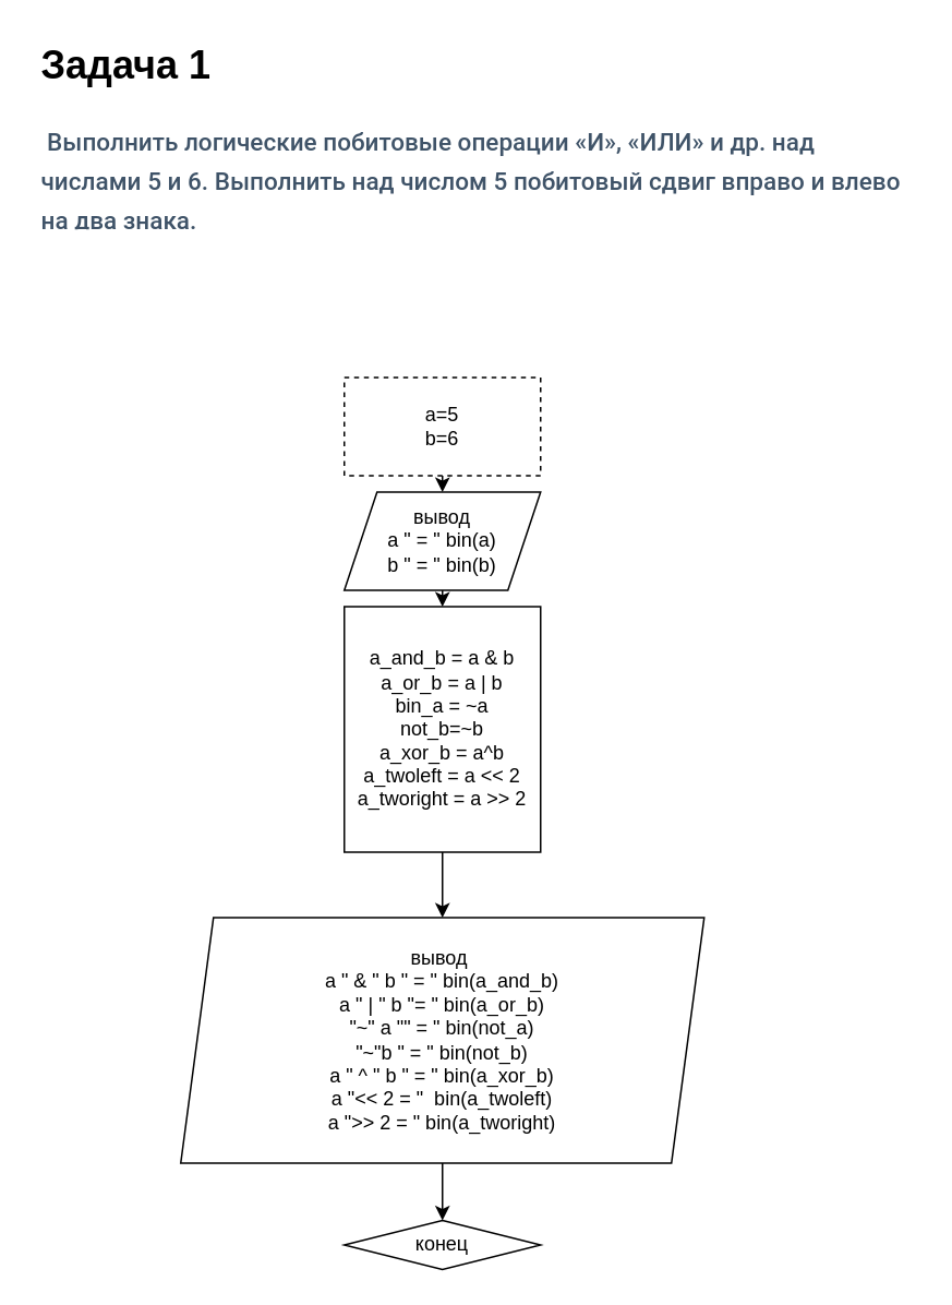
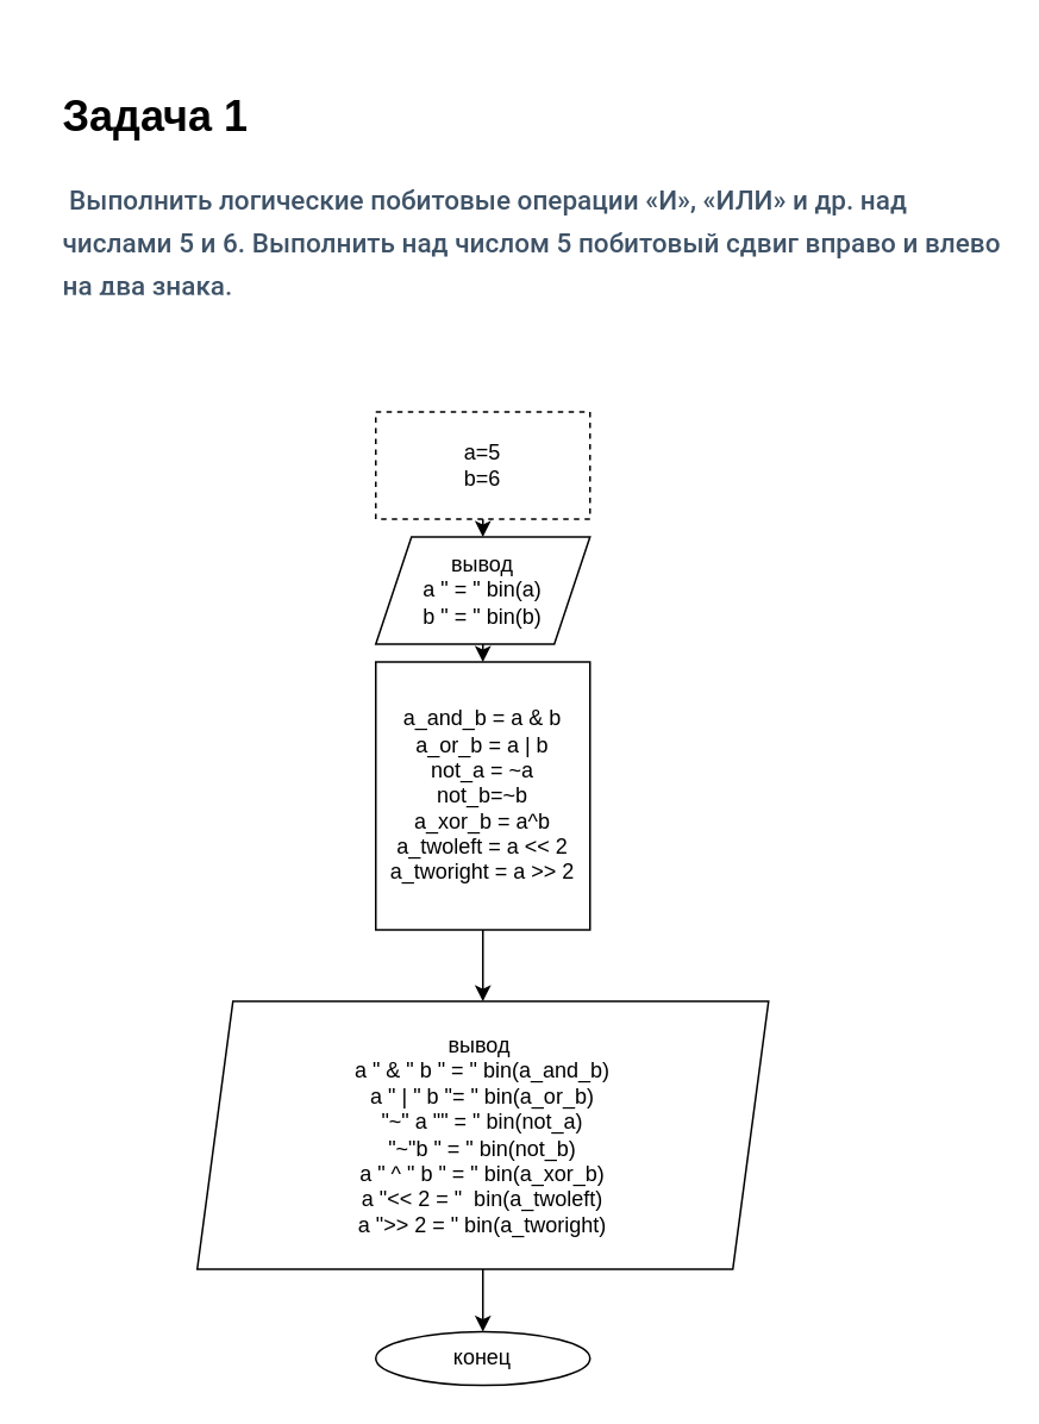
  <mxCell id="0" />
  <mxCell id="1" parent="0" />
  <mxCell id="2" style="edgeStyle=orthogonalEdgeStyle;rounded=0;orthogonalLoop=1;jettySize=auto;html=1;exitX=0.5;exitY=1;exitDx=0;exitDy=0;entryX=0.5;entryY=0;entryDx=0;entryDy=0;" parent="1" source="3" target="10" edge="1"><mxGeometry relative="1" as="geometry" /></mxCell>
  <mxCell id="3" value="a=5&lt;br&gt;b=6" style="rounded=0;whiteSpace=wrap;html=1;dashed=1;" parent="1" vertex="1"><mxGeometry x="210" y="230" width="120" height="60" as="geometry" /></mxCell>
  <mxCell id="4" style="edgeStyle=orthogonalEdgeStyle;rounded=0;orthogonalLoop=1;jettySize=auto;html=1;exitX=0.5;exitY=1;exitDx=0;exitDy=0;" parent="1" source="5" target="6" edge="1"><mxGeometry relative="1" as="geometry" /></mxCell>
  <mxCell id="5" value="вывод&amp;nbsp;&lt;br&gt;a &quot; &amp;amp; &quot; b &quot; = &quot; bin(a_and_b)&lt;br&gt;a &quot; | &quot; b &quot;= &quot; bin(a_or_b)&lt;br&gt;&quot;~&quot; a &quot;&quot; = &quot; bin(not_a)&lt;br&gt;&quot;~&quot;b &quot; = &quot;&amp;nbsp;bin(not_b)&lt;br&gt;a &quot; ^ &quot; b &quot; = &quot; bin(a_xor_b)&lt;br&gt;a &quot;&amp;lt;&amp;lt; 2 = &quot;&amp;nbsp; bin(a_twoleft)&lt;br&gt;a &quot;&amp;gt;&amp;gt; 2 = &quot; bin(a_tworight)" style="shape=parallelogram;perimeter=parallelogramPerimeter;whiteSpace=wrap;html=1;fixedSize=1;" parent="1" vertex="1"><mxGeometry x="110" y="560" width="320" height="150" as="geometry" /></mxCell>
- <mxCell id="6" value="конец" style="rhombus;whiteSpace=wrap;html=1;" parent="1" vertex="1"><mxGeometry x="210" y="745" width="120" height="30" as="geometry" /></mxCell>
+ <mxCell id="6" value="конец" style="ellipse;whiteSpace=wrap;html=1;" parent="1" vertex="1"><mxGeometry x="210" y="745" width="120" height="30" as="geometry" /></mxCell>
  <mxCell id="7" style="edgeStyle=orthogonalEdgeStyle;rounded=0;orthogonalLoop=1;jettySize=auto;html=1;exitX=0.5;exitY=1;exitDx=0;exitDy=0;entryX=0.5;entryY=0;entryDx=0;entryDy=0;" parent="1" source="8" target="5" edge="1"><mxGeometry relative="1" as="geometry" /></mxCell>
- <mxCell id="8" value="a_and_b = a &amp;amp; b&lt;br&gt;a_or_b = a | b&lt;br&gt;bin_a = ~a&lt;br&gt;not_b=~b&lt;br&gt;a_xor_b = a^b&lt;br&gt;a_twoleft = a &amp;lt;&amp;lt; 2&lt;br&gt;a_tworight = a &amp;gt;&amp;gt; 2" style="rounded=0;whiteSpace=wrap;html=1;" parent="1" vertex="1"><mxGeometry x="210" y="370" width="120" height="150" as="geometry" /></mxCell>
+ <mxCell id="8" value="a_and_b = a &amp;amp; b&lt;br&gt;a_or_b = a | b&lt;br&gt;not_a = ~a&lt;br&gt;not_b=~b&lt;br&gt;a_xor_b = a^b&lt;br&gt;a_twoleft = a &amp;lt;&amp;lt; 2&lt;br&gt;a_tworight = a &amp;gt;&amp;gt; 2" style="rounded=0;whiteSpace=wrap;html=1;" parent="1" vertex="1"><mxGeometry x="210" y="370" width="120" height="150" as="geometry" /></mxCell>
  <mxCell id="9" style="edgeStyle=orthogonalEdgeStyle;rounded=0;orthogonalLoop=1;jettySize=auto;html=1;exitX=0.5;exitY=1;exitDx=0;exitDy=0;entryX=0.5;entryY=0;entryDx=0;entryDy=0;" parent="1" source="10" target="8" edge="1"><mxGeometry relative="1" as="geometry" /></mxCell>
  <mxCell id="10" value="вывод&lt;br&gt;a &quot; = &quot; bin(a)&lt;br&gt;b &quot; = &quot; bin(b)" style="shape=parallelogram;perimeter=parallelogramPerimeter;whiteSpace=wrap;html=1;fixedSize=1;" parent="1" vertex="1"><mxGeometry x="210" y="300" width="120" height="60" as="geometry" /></mxCell>
- <mxCell id="11" value="&lt;h1&gt;Задача 1&lt;/h1&gt;&lt;div&gt;&lt;h3 style=&quot;box-sizing: border-box ; font-family: &amp;#34;roboto&amp;#34; , &amp;#34;san francisco&amp;#34; , &amp;#34;helvetica neue&amp;#34; , &amp;#34;helvetica&amp;#34; , &amp;#34;arial&amp;#34; ; font-weight: 500 ; line-height: 24px ; color: rgb(63 , 83 , 104) ; margin-top: 20px ; margin-bottom: 10px ; font-size: 15px ; background-color: rgb(255 , 255 , 255)&quot;&gt;&amp;nbsp;Выполнить логические побитовые операции «И», «ИЛИ» и др. над числами 5 и 6. Выполнить над числом 5 побитовый сдвиг вправо и влево на два знака.&lt;/h3&gt;&lt;/div&gt;" style="text;html=1;strokeColor=none;fillColor=none;spacing=5;spacingTop=-20;whiteSpace=wrap;overflow=hidden;rounded=0;" vertex="1" parent="1"><mxGeometry x="20" y="20" width="540" height="120" as="geometry" /></mxCell>
+ <mxCell id="11" value="&lt;h1&gt;Задача 1&lt;/h1&gt;&lt;div&gt;&lt;h3 style=&quot;box-sizing: border-box ; font-family: &amp;#34;roboto&amp;#34; , &amp;#34;san francisco&amp;#34; , &amp;#34;helvetica neue&amp;#34; , &amp;#34;helvetica&amp;#34; , &amp;#34;arial&amp;#34; ; font-weight: 500 ; line-height: 24px ; color: rgb(63 , 83 , 104) ; margin-top: 20px ; margin-bottom: 10px ; font-size: 15px ; background-color: rgb(255 , 255 , 255)&quot;&gt;&amp;nbsp;Выполнить логические побитовые операции «И», «ИЛИ» и др. над числами 5 и 6. Выполнить над числом 5 побитовый сдвиг вправо и влево на два знака.&lt;/h3&gt;&lt;/div&gt;" style="text;html=1;strokeColor=none;fillColor=none;spacing=5;spacingTop=-20;whiteSpace=wrap;overflow=hidden;rounded=0;" vertex="1" parent="1"><mxGeometry x="30" y="45" width="540" height="120" as="geometry" /></mxCell>
